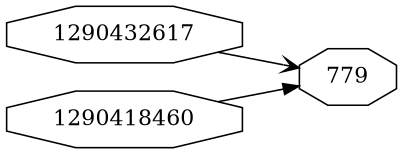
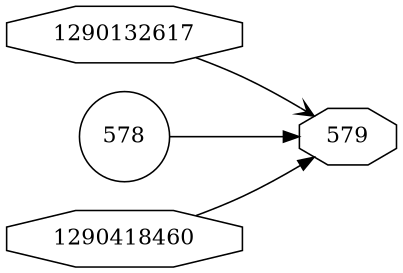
  strict digraph {
    rankdir=LR
    node [shape=octagon]
    edge [arrowhead=normal]
-   1290432617
-   579 [label=779]
+   1290432617 [label=1290132617]
+   579
+   578 [shape=circle]
    1290418460
    1290432617 -> 579 [arrowhead=vee]
+   578 -> 579
    1290418460 -> 579
  }
